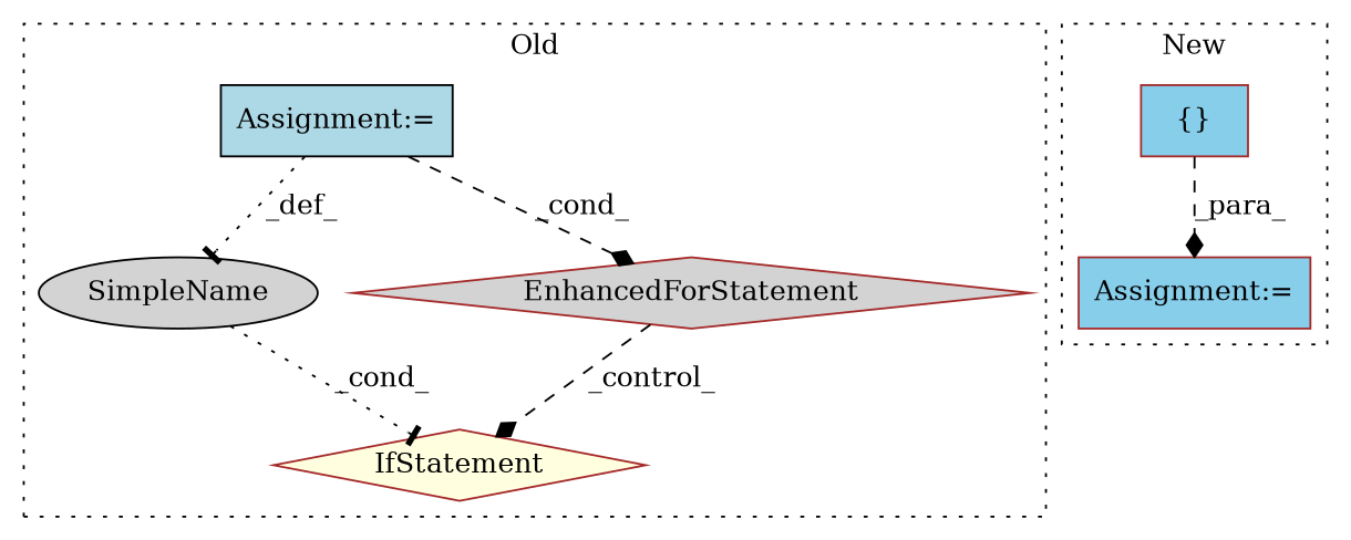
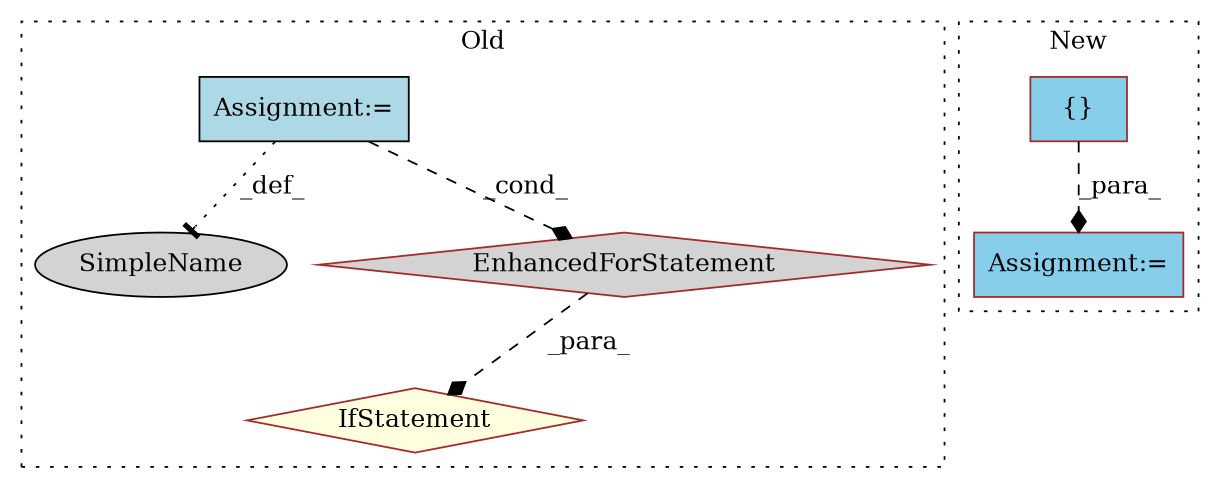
  digraph {
    node [a=7 color=brown fillcolor=lightgrey l="57,2" s="1654,1730" shape=box style=filled]
    edge [arrowhead=diamond style=dashed]
    n1 [a=25 fillcolor=lightyellow l="4,2" label=IfStatement s="1742,1784" shape=diamond]
    n2 [a=42 color=black label=SimpleName shape=ellipse l="" s=""]
    n3 [color=black fillcolor=lightblue label="Assignment:="]
    n4 [a=70 label=EnhancedForStatement shape=diamond]
    n5 [a=4 fillcolor=skyblue l=2 label="{}" s=2066]
    n6 [fillcolor=skyblue l=1 label="Assignment:=" s=2056]
    subgraph cluster_1 {
      label=Old
      style=dotted
      n1
      n2
      n3
      n4
    }
    subgraph cluster_2 {
      label=New
      style=dotted
      n5
      n6
    }
-   n2 -> n1 [arrowhead=tee label=_cond_ style=dotted]
    n3 -> n2 [arrowhead=tee label=_def_ style=dotted]
    n3 -> n4 [label=_cond_]
-   n4 -> n1 [label=_control_]
+   n4 -> n1 [label=_para_]
    n5 -> n6 [label=_para_]
  }
